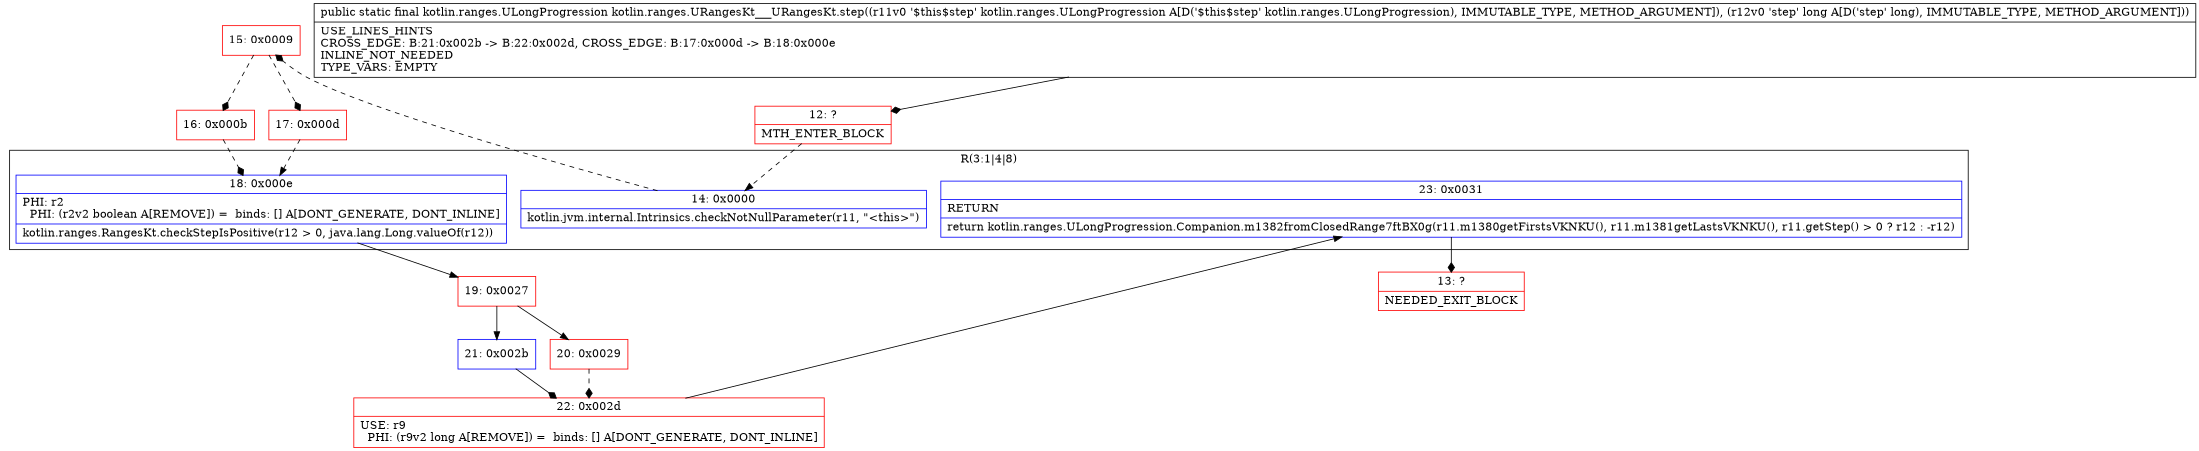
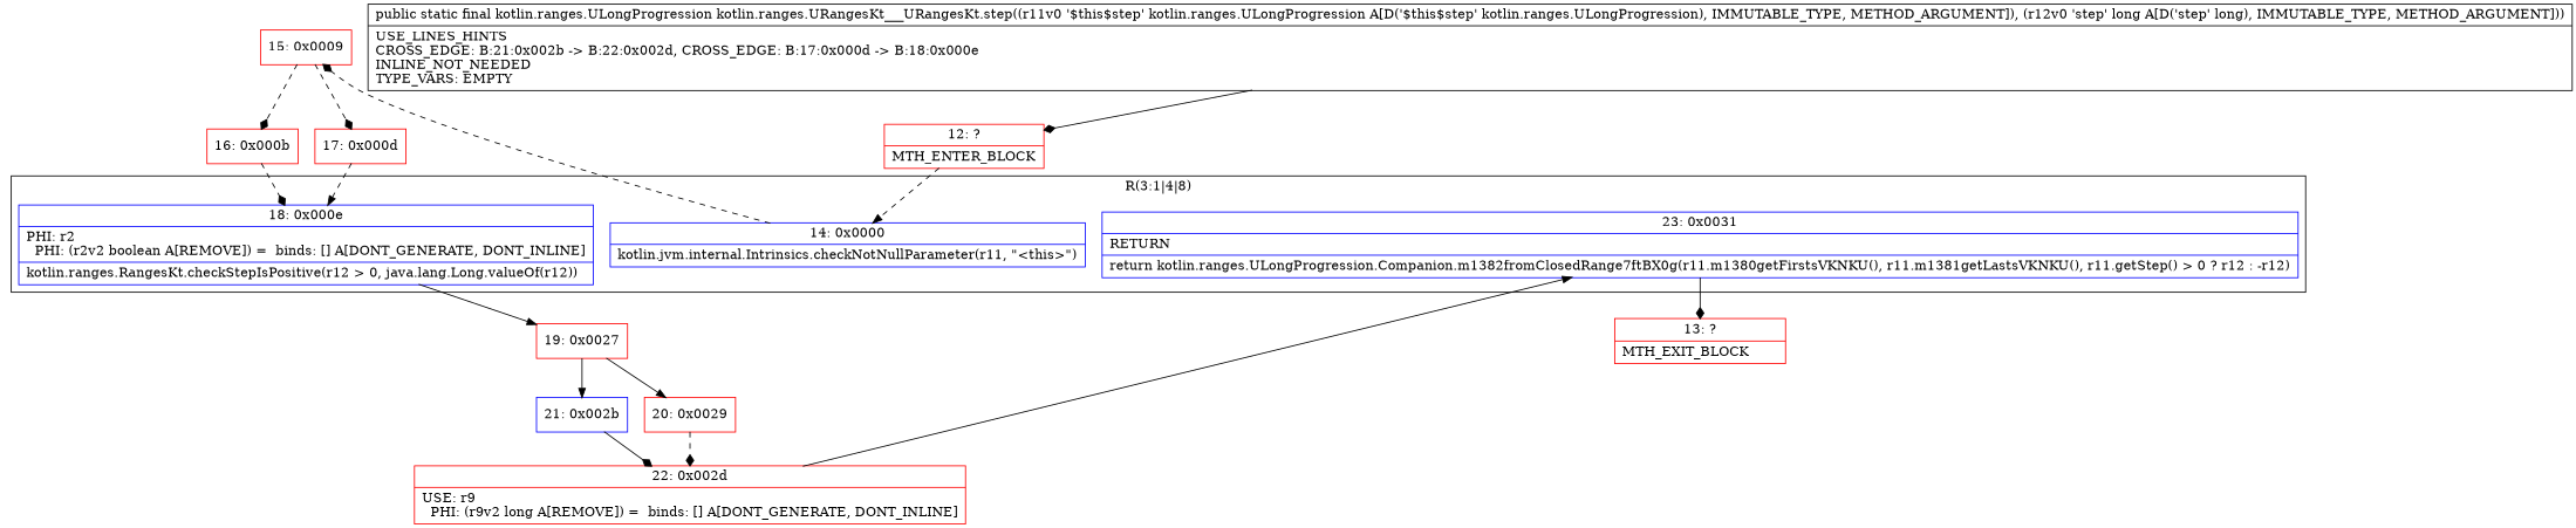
  digraph {
    node [color=red shape=record]
    edge [arrowhead=diamond style=dashed]
    n1 [color=blue label="{14\:\ 0x0000|kotlin.jvm.internal.Intrinsics.checkNotNullParameter(r11, \"\<this\>\")\l}"]
    n2 [color=blue label="{18\:\ 0x000e|PHI: r2 \l  PHI: (r2v2 boolean A[REMOVE]) =  binds: [] A[DONT_GENERATE, DONT_INLINE]\l|kotlin.ranges.RangesKt.checkStepIsPositive(r12 \> 0, java.lang.Long.valueOf(r12))\l}"]
    n3 [color=blue label="{23\:\ 0x0031|RETURN\l|return kotlin.ranges.ULongProgression.Companion.m1382fromClosedRange7ftBX0g(r11.m1380getFirstsVKNKU(), r11.m1381getLastsVKNKU(), r11.getStep() \> 0 ? r12 : \-r12)\l}"]
    n4 [label="{15\:\ 0x0009}"]
    n5 [label="{19\:\ 0x0027}"]
-   n6 [label="{13\:\ ?|NEEDED_EXIT_BLOCK\l}"]
+   n6 [label="{13\:\ ?|MTH_EXIT_BLOCK\l}"]
    n7 [label="{16\:\ 0x000b}"]
    n8 [label="{17\:\ 0x000d}"]
    n9 [label="{20\:\ 0x0029}"]
    n10 [color=blue label="{21\:\ 0x002b}"]
    n11 [label="{12\:\ ?|MTH_ENTER_BLOCK\l}"]
    n12 [label="{22\:\ 0x002d|USE: r9 \l  PHI: (r9v2 long A[REMOVE]) =  binds: [] A[DONT_GENERATE, DONT_INLINE]\l}"]
    n13 [label="{public static final kotlin.ranges.ULongProgression kotlin.ranges.URangesKt___URangesKt.step((r11v0 '$this$step' kotlin.ranges.ULongProgression A[D('$this$step' kotlin.ranges.ULongProgression), IMMUTABLE_TYPE, METHOD_ARGUMENT]), (r12v0 'step' long A[D('step' long), IMMUTABLE_TYPE, METHOD_ARGUMENT]))  | USE_LINES_HINTS\lCROSS_EDGE: B:21:0x002b \-\> B:22:0x002d, CROSS_EDGE: B:17:0x000d \-\> B:18:0x000e\lINLINE_NOT_NEEDED\lTYPE_VARS: EMPTY\l}" color=""]
    subgraph cluster_1 {
      label="R(3:1|4|8)"
      n1
      n2
      n3
    }
    n1 -> n4
    n2 -> n5 [arrowhead=normal style=solid]
    n3 -> n6 [style=solid]
    n4 -> n7
    n4 -> n8
    n5 -> n9 [arrowhead=normal style=solid]
    n5 -> n10 [arrowhead=normal style=solid]
    n7 -> n2
    n8 -> n2 [arrowhead=normal]
    n9 -> n12
    n10 -> n12 [style=solid]
    n11 -> n1 [arrowhead=normal]
    n12 -> n3 [arrowhead=normal style=solid]
    n13 -> n11 [style=solid]
  }
